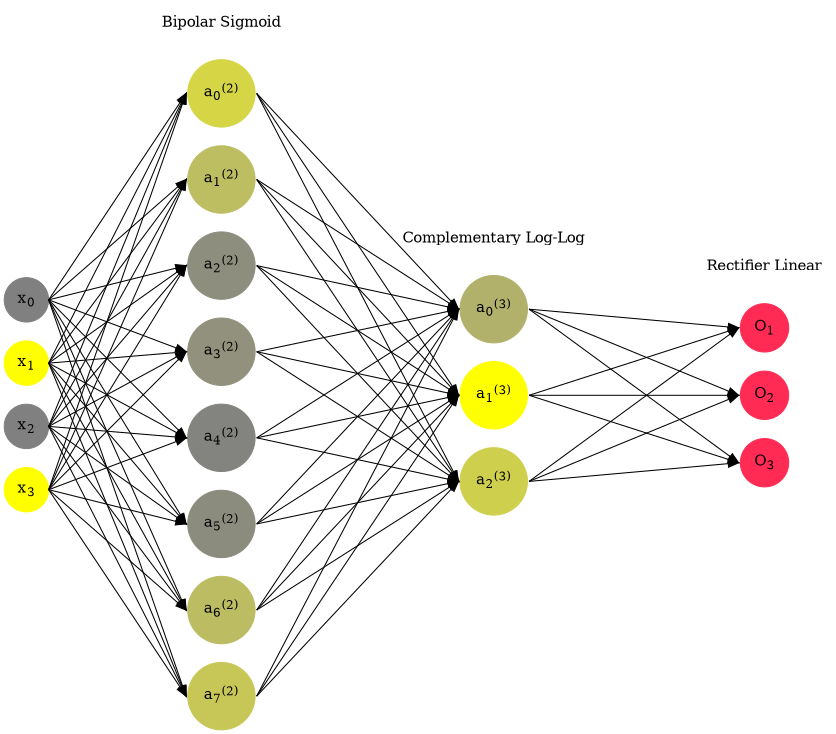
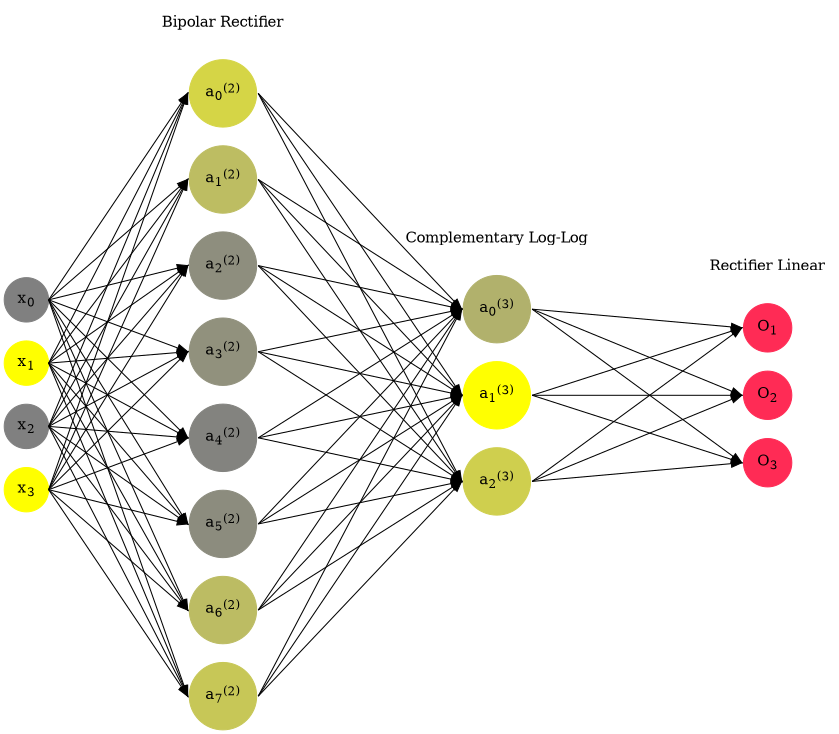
  digraph {
    rankdir=LR
    ranksep=1.4
    splines=false
    node [shape=circle style=filled]
    edge [headport=w style=solid tailport=e]
    n1 [color="0.1667, 0.0, 0.5" fillcolor="0.1667, 0.0, 0.5" label=<x<sub>0</sub>>]
    n2 [color="0.1667, 1.0, 1.0" fillcolor="0.1667, 1.0, 1.0" label=<x<sub>1</sub>>]
    n3 [color="0.1667, 0.0, 0.5" fillcolor="0.1667, 0.0, 0.5" label=<x<sub>2</sub>>]
    n4 [color="0.1667, 1.0, 1.0" fillcolor="0.1667, 1.0, 1.0" label=<x<sub>3</sub>>]
    n5 [color="0.1667, 0.668499, 0.834249" fillcolor="0.1667, 0.668499, 0.834249" label=<a<sub>0</sub><sup>(2)</sup>>]
    n6 [color="0.1667, 0.480844, 0.740422" fillcolor="0.1667, 0.480844, 0.740422" label=<a<sub>1</sub><sup>(2)</sup>>]
    n7 [color="0.1667, 0.109534, 0.554767" fillcolor="0.1667, 0.109534, 0.554767" label=<a<sub>2</sub><sup>(2)</sup>>]
    n8 [color="0.1667, 0.138448, 0.569224" fillcolor="0.1667, 0.138448, 0.569224" label=<a<sub>3</sub><sup>(2)</sup>>]
    n9 [color="0.1667, 0.027742, 0.513871" fillcolor="0.1667, 0.027742, 0.513871" label=<a<sub>4</sub><sup>(2)</sup>>]
    n10 [color="0.1667, 0.095080, 0.547540" fillcolor="0.1667, 0.095080, 0.547540" label=<a<sub>5</sub><sup>(2)</sup>>]
    n11 [color="0.1667, 0.474051, 0.737025" fillcolor="0.1667, 0.474051, 0.737025" label=<a<sub>6</sub><sup>(2)</sup>>]
    n12 [color="0.1667, 0.562360, 0.781180" fillcolor="0.1667, 0.562360, 0.781180" label=<a<sub>7</sub><sup>(2)</sup>>]
    n13 [color="0.1667, 0.388078, 0.694039" fillcolor="0.1667, 0.388078, 0.694039" label=<a<sub>0</sub><sup>(3)</sup>>]
    n14 [color="0.1667, 0.995317, 0.997658" fillcolor="0.1667, 0.995317, 0.997658" label=<a<sub>1</sub><sup>(3)</sup>>]
    n15 [color="0.1667, 0.622784, 0.811392" fillcolor="0.1667, 0.622784, 0.811392" label=<a<sub>2</sub><sup>(3)</sup>>]
    n16 [color="0.9667, 0.83, 1.0" fillcolor="0.9667, 0.83, 1.0" label=<O<sub>1</sub>>]
    n17 [color="0.9667, 0.83, 1.0" fillcolor="0.9667, 0.83, 1.0" label=<O<sub>2</sub>>]
    n18 [color="0.9667, 0.83, 1.0" fillcolor="0.9667, 0.83, 1.0" label=<O<sub>3</sub>>]
-   n19 [label="Bipolar Sigmoid" shape=plaintext style=""]
+   n19 [label="Bipolar Rectifier" shape=plaintext style=""]
    n20 [label="Complementary Log-Log" shape=plaintext style=""]
    n21 [label="Rectifier Linear" shape=plaintext style=""]
    subgraph sub_1 {
      n1
    }
    subgraph sub_2 {
      n2
    }
    subgraph sub_3 {
      n3
    }
    subgraph sub_4 {
      n4
    }
    subgraph sub_5 {
      n5
    }
    subgraph sub_6 {
      n6
    }
    subgraph sub_7 {
      n7
    }
    subgraph sub_8 {
      n8
    }
    subgraph sub_9 {
      n9
    }
    subgraph sub_10 {
      n10
    }
    subgraph sub_11 {
      n11
    }
    subgraph sub_12 {
      n12
    }
    subgraph sub_13 {
      n13
    }
    subgraph sub_14 {
      n14
    }
    subgraph sub_15 {
      n15
    }
    subgraph sub_16 {
      n16
    }
    subgraph sub_17 {
      n17
    }
    subgraph sub_18 {
      n18
    }
    subgraph sub_19 {
      rank=same
      n1
      n2
      n3
      n4
    }
    subgraph sub_20 {
      rank=same
      n5
      n6
      n7
      n8
      n9
      n10
      n11
      n12
    }
    subgraph sub_21 {
      rank=same
      n13
      n14
      n15
    }
    subgraph sub_22 {
      rank=same
      n16
      n17
      n18
    }
    subgraph sub_23 {
      rank=same
      n5
      n19
    }
    subgraph sub_24 {
      rank=same
      n13
      n20
    }
    subgraph sub_25 {
      rank=same
      n16
      n21
    }
    n1 -> n2 [style=invis]
    n1 -> n5
    n1 -> n6
    n1 -> n7
    n1 -> n8
    n1 -> n9
    n1 -> n10
    n1 -> n11
    n1 -> n12
    n2 -> n3 [style=invis]
    n2 -> n5
    n2 -> n6
    n2 -> n7
    n2 -> n8
    n2 -> n9
    n2 -> n10
    n2 -> n11
    n2 -> n12
    n3 -> n4 [style=invis]
    n3 -> n5
    n3 -> n6
    n3 -> n7
    n3 -> n8
    n3 -> n9
    n3 -> n10
    n3 -> n11
    n3 -> n12
    n4 -> n5
    n4 -> n6
    n4 -> n7
    n4 -> n8
    n4 -> n9
    n4 -> n10
    n4 -> n11
    n4 -> n12
    n5 -> n6 [style=invis]
    n5 -> n13
    n5 -> n14
    n5 -> n15
    n6 -> n7 [style=invis]
    n6 -> n13
    n6 -> n14
    n6 -> n15
    n7 -> n8 [style=invis]
    n7 -> n13
    n7 -> n14
    n7 -> n15
    n8 -> n9 [style=invis]
    n8 -> n13
    n8 -> n14
    n8 -> n15
    n9 -> n10 [style=invis]
    n9 -> n13
    n9 -> n14
    n9 -> n15
    n10 -> n11 [style=invis]
    n10 -> n13
    n10 -> n14
    n10 -> n15
    n11 -> n12 [style=invis]
    n11 -> n13
    n11 -> n14
    n11 -> n15
    n12 -> n13
    n12 -> n14
    n12 -> n15
    n13 -> n14 [style=invis]
    n13 -> n16
    n13 -> n17
    n13 -> n18
    n14 -> n15 [style=invis]
    n14 -> n16
    n14 -> n17
    n14 -> n18
    n15 -> n16
    n15 -> n17
    n15 -> n18
    n16 -> n17 [style=invis]
    n17 -> n18 [style=invis]
    n19 -> n5 [style=invis]
    n20 -> n13 [style=invis]
    n21 -> n16 [style=invis]
  }
